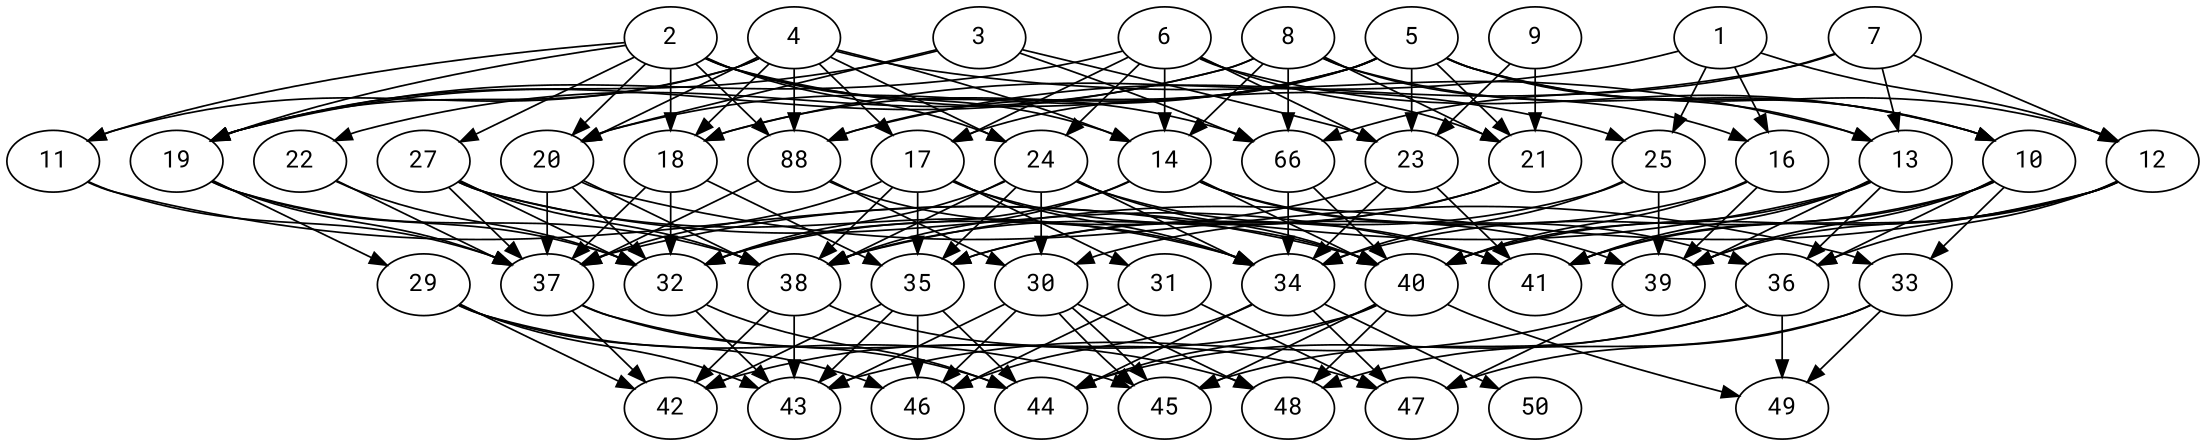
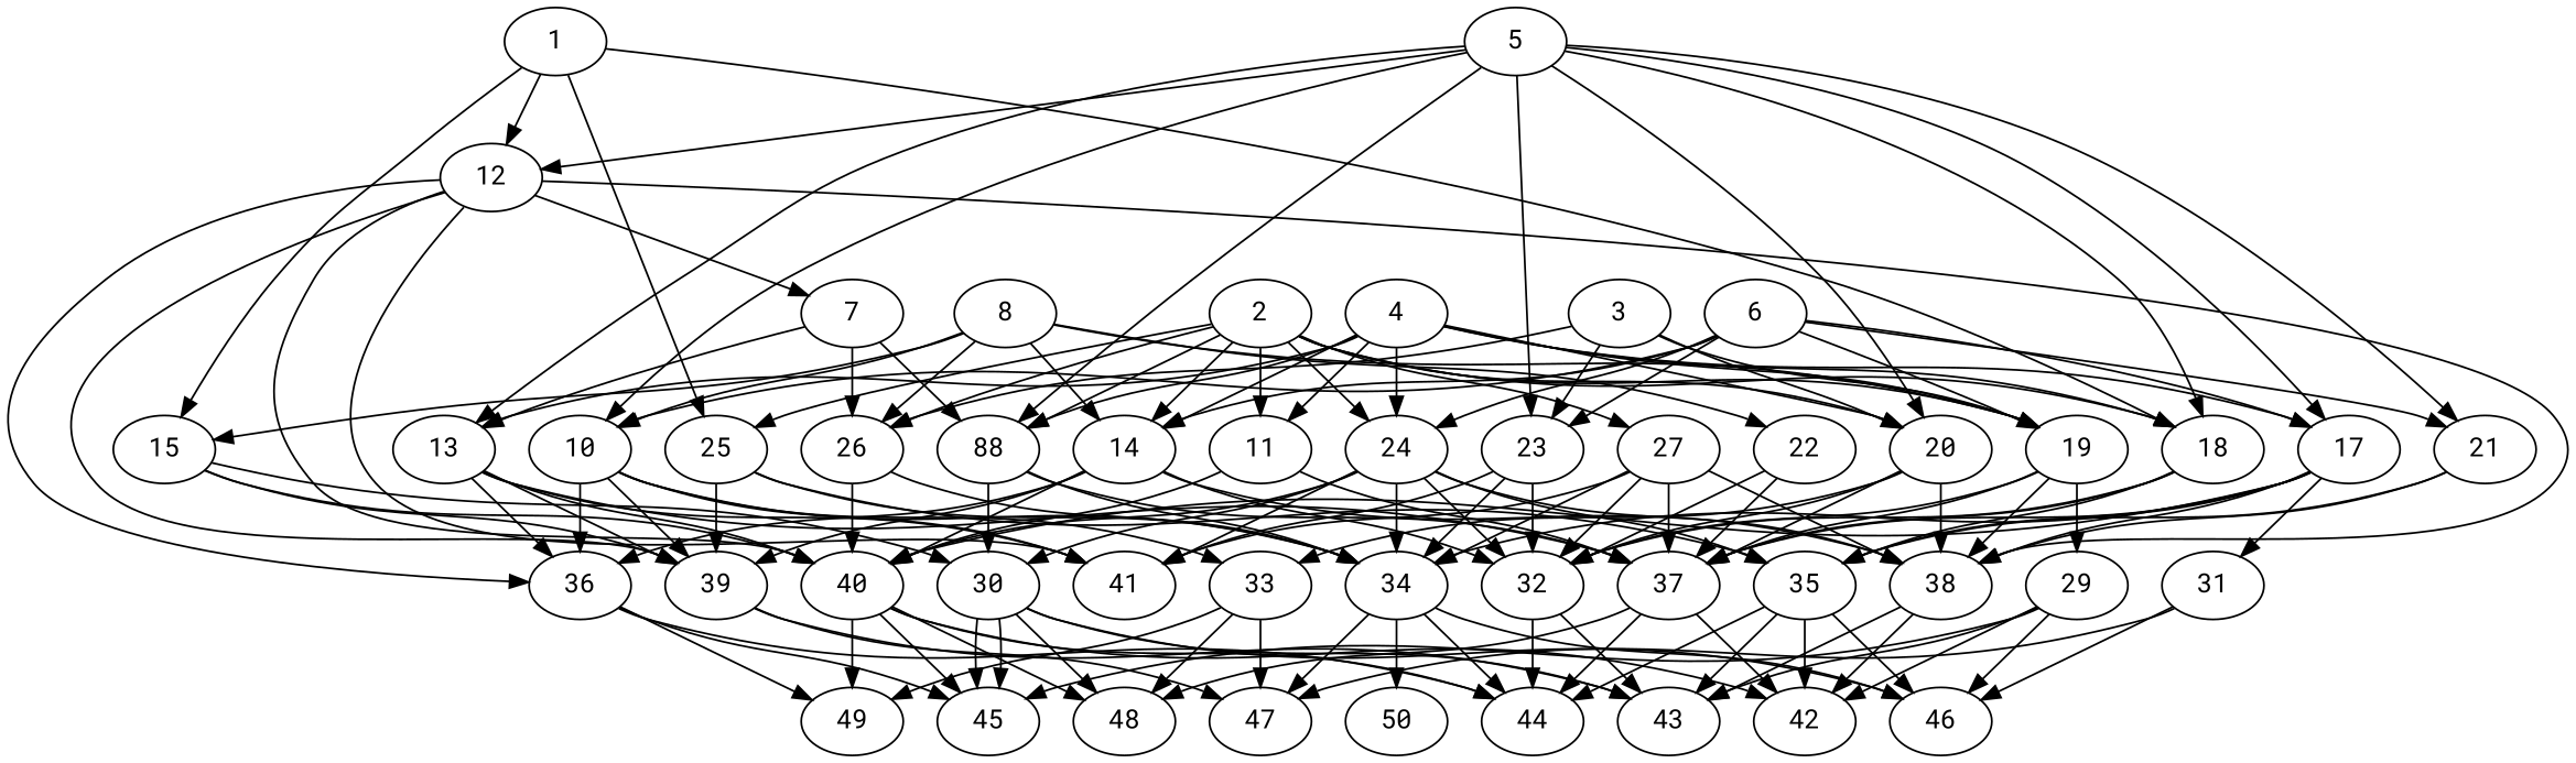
  digraph {
    fontname="Roboto Mono"
    node [alpha=0.17 fontname="Roboto Mono"]
    edge [fontname="Roboto Mono"]
    1 [alpha=0.18 expect_size=32146432]
    12 [alpha=0.01 expect_size=49040384]
-   15 [alpha=0.02 expect_size=27888640 label=16]
+   15 [alpha=0.02 expect_size=27888640]
    18 [alpha=0.08 expect_size=20167680]
    25 [alpha=0.01 expect_size=32153600]
    36 [expect_size=30046208]
    39 [alpha=0.19 expect_size=32959488]
    41 [alpha=0.12 expect_size=18151424]
    40 [alpha=0.07 expect_size=25466880]
    38 [alpha=0.00 expect_size=22420480]
    30 [expect_size=46198784]
    37 [alpha=0.16 expect_size=29837312]
    32 [alpha=0.16 expect_size=20392960]
    35 [alpha=0.08 expect_size=28521472]
    34 [alpha=0.06 expect_size=36498432]
    44 [alpha=0.05 expect_size=35855360]
    45 [alpha=0.16 expect_size=50398208]
    49 [alpha=0.03 expect_size=51837952]
    47 [alpha=0.12 expect_size=15071232]
    43 [alpha=0.07 expect_size=49626112]
    42 [alpha=0.05 expect_size=11604992]
    48 [alpha=0.04 expect_size=51657728]
    46 [alpha=0.19 expect_size=21527552]
    50 [alpha=0.19 expect_size=48326656]
    2 [alpha=0.01 expect_size=22288384]
    11 [alpha=0.13 expect_size=5834752]
    14 [alpha=0.15 expect_size=38159360]
    19 [alpha=0.11 expect_size=37954560]
    20 [alpha=0.09 expect_size=29938688]
    24 [expect_size=44531712]
-   26 [alpha=0.20 expect_size=36937728 label=66]
+   26 [alpha=0.20 expect_size=36937728]
    27 [expect_size=27860992]
    n33 [alpha=0.04 expect_size=49565696 label=88]
    29 [expect_size=20813824]
    33 [alpha=0.14 expect_size=13154304]
    3 [alpha=0.15 expect_size=42095616]
    23 [alpha=0.10 expect_size=26825728]
    4 [alpha=0.16 expect_size=37709824]
    13 [alpha=0.08 expect_size=50442240]
    17 [alpha=0.09 expect_size=25869312]
    31 [expect_size=21361664]
    5 [alpha=0.18 expect_size=46067712]
    10 [alpha=0.05 expect_size=23448576]
    21 [alpha=0.20 expect_size=41696256]
    6 [alpha=0.01 expect_size=41189376]
    7 [alpha=0.18 expect_size=46957568]
    8 [alpha=0.08 expect_size=30403584]
    22 [expect_size=25457664]
-   9 [expect_size=16443392]
    1 -> 12
    1 -> 15
    1 -> 18
    1 -> 25
    12 -> 36
    12 -> 39
    12 -> 41
    12 -> 40
    12 -> 38
    15 -> 39
    15 -> 40
    15 -> 30
    18 -> 37
    18 -> 32
    18 -> 35
    25 -> 39
    25 -> 35
    25 -> 34
    36 -> 44
    36 -> 45
    36 -> 49
    39 -> 47
    39 -> 43
    40 -> 44
    40 -> 45
    40 -> 49
    40 -> 42
    40 -> 48
-   38 -> 47
    38 -> 43
    38 -> 42
    30 -> 45
    30 -> 45
    30 -> 43
    30 -> 48
    30 -> 46
    37 -> 44
    37 -> 42
    37 -> 48
    32 -> 44
    32 -> 43
    35 -> 44
    35 -> 43
    35 -> 42
    35 -> 46
    34 -> 44
    34 -> 47
    34 -> 46
    34 -> 50
    2 -> 18
    2 -> 25
    2 -> 11
    2 -> 14
    2 -> 19
    2 -> 20
    2 -> 24
    2 -> 26
    2 -> 27
    2 -> n33
    11 -> 40
    11 -> 37
    14 -> 36
    14 -> 39
    14 -> 40
    14 -> 38
    14 -> 32
    19 -> 38
    19 -> 37
    19 -> 32
    19 -> 29
    20 -> 38
    20 -> 37
    20 -> 32
    20 -> 33
    24 -> 41
    24 -> 40
    24 -> 38
    24 -> 30
    24 -> 32
    24 -> 35
    24 -> 34
    26 -> 40
    26 -> 34
    27 -> 41
    27 -> 38
    27 -> 37
    27 -> 32
    27 -> 34
    n33 -> 30
    n33 -> 37
    n33 -> 34
    29 -> 45
    29 -> 43
    29 -> 42
    29 -> 46
    33 -> 49
    33 -> 47
    33 -> 48
    3 -> 19
    3 -> 20
    3 -> 26
    3 -> 23
    23 -> 41
    23 -> 32
    23 -> 34
    4 -> 18
    4 -> 11
    4 -> 14
    4 -> 19
    4 -> 20
    4 -> 24
    4 -> n33
    4 -> 13
    4 -> 17
    13 -> 36
    13 -> 39
    13 -> 41
    13 -> 40
    13 -> 37
    17 -> 40
    17 -> 38
    17 -> 37
    17 -> 35
    17 -> 34
    17 -> 31
    31 -> 47
    31 -> 46
    5 -> 12
    5 -> 18
    5 -> 20
    5 -> n33
    5 -> 23
    5 -> 13
    5 -> 17
    5 -> 10
    5 -> 21
    10 -> 36
    10 -> 39
    10 -> 41
    10 -> 34
    10 -> 33
    21 -> 38
    21 -> 35
    6 -> 14
    6 -> 19
    6 -> 24
    6 -> 23
    6 -> 17
    6 -> 10
    6 -> 21
-   7 -> 12
+   12 -> 7
    7 -> 26
    7 -> n33
    7 -> 13
    8 -> 15
    8 -> 14
    8 -> 19
    8 -> 26
    8 -> 10
-   8 -> 21
    8 -> 22
    22 -> 37
    22 -> 32
-   9 -> 23
-   9 -> 21
  }
